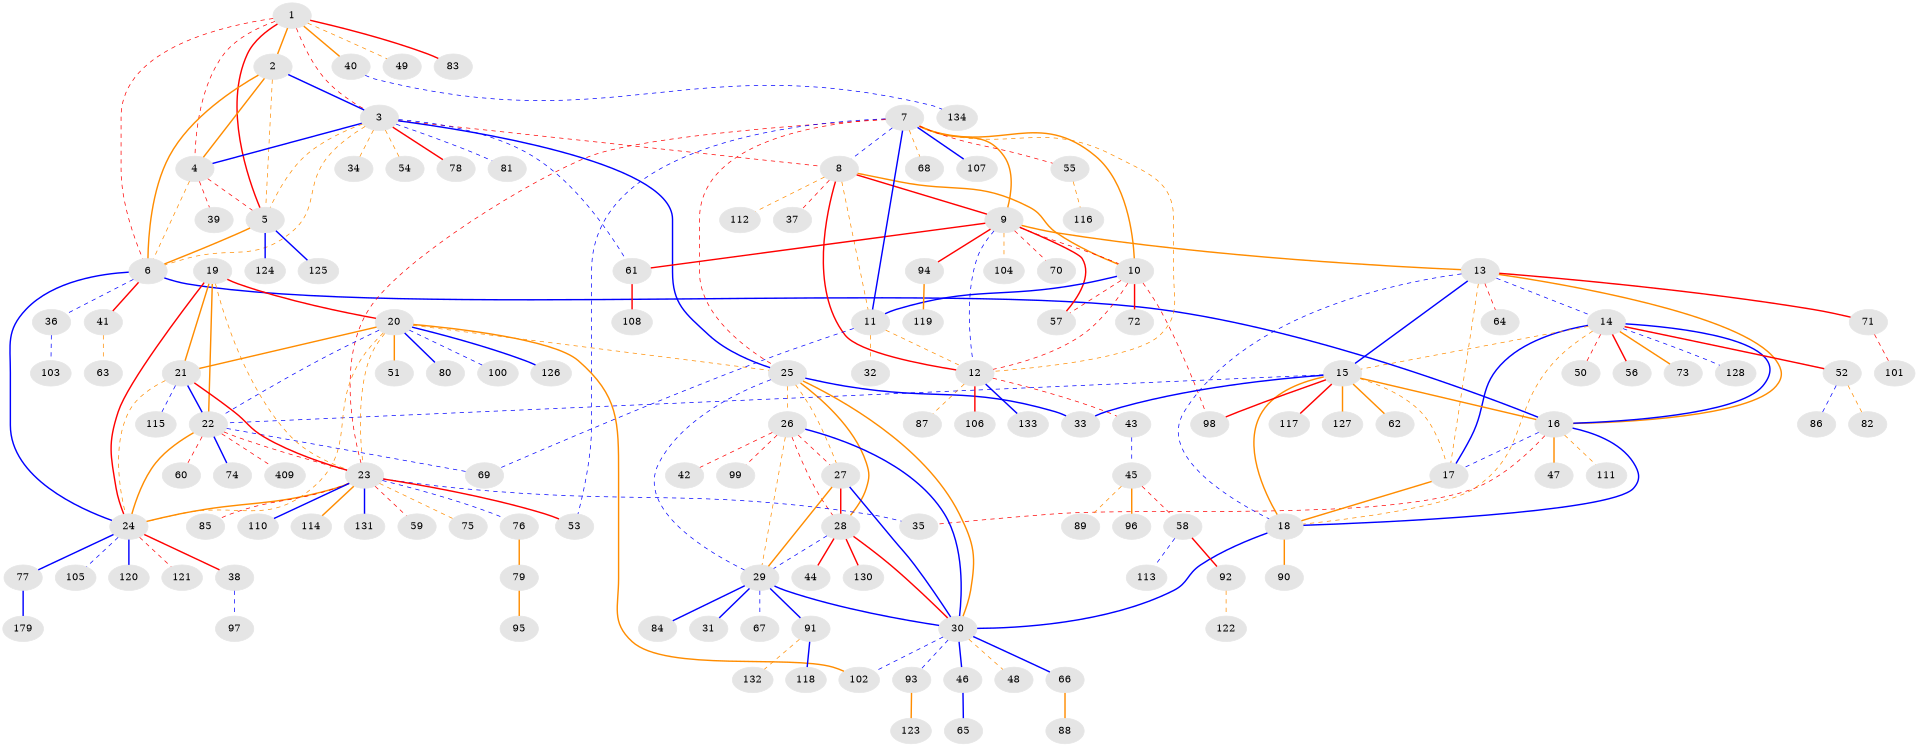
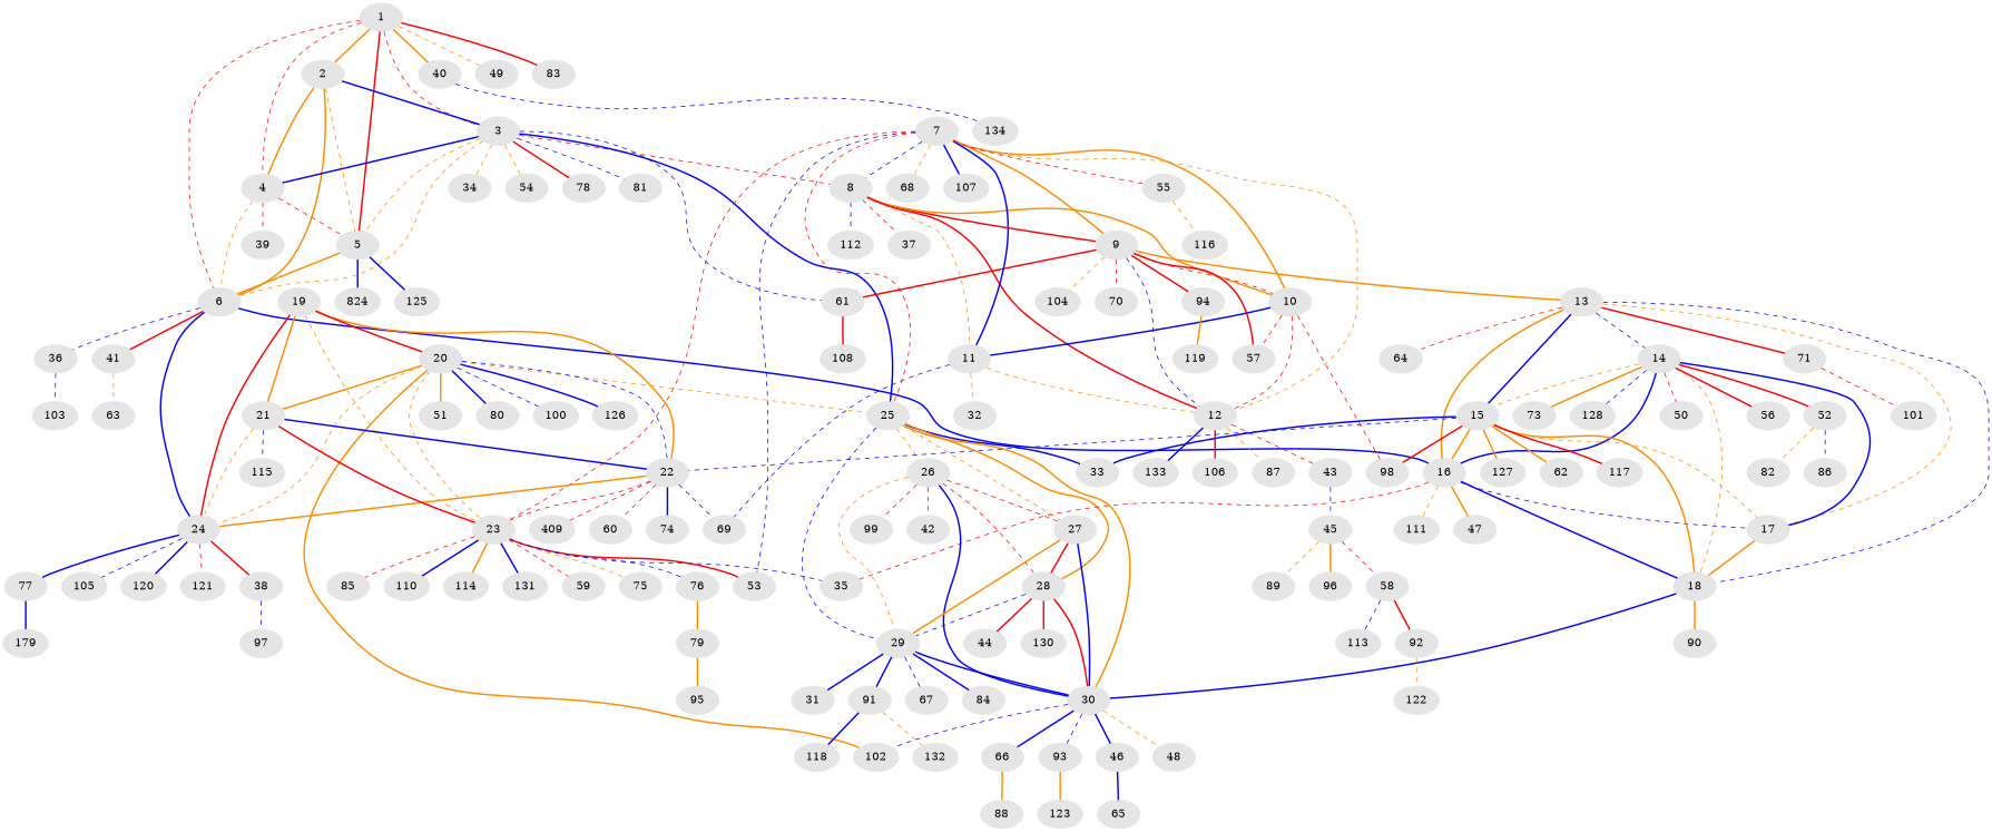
  graph {
    node [color=gray90 style=filled]
    edge [color=darkorange style=bold]
    1
    2
    3
    4
    5
    6
    40
    49
    83
    8
    25
    34
    54
    61
    78
    81
    39
-   124
+   124 [label=824]
    125
    16
    24
    36
    41
    134
    9
    10
    11
    12
    37
    112
    33
    30
    26
    27
    28
    29
    108
    17
    18
    35
    47
    111
    38
    77
    105
    120
    121
    103
    63
    7
    23
    53
    55
    68
    107
    13
    70
    94
    104
    57
-   72
    98
    32
    69
    43
    87
    106
    133
    59
    75
    76
    85
    110
    114
    131
    116
    14
    15
    64
    71
    119
    45
    50
    52
    56
    73
    128
    22
    62
    117
    127
    90
    101
    82
    86
    60
    74
    n98 [label=409]
    102
    46
    48
    66
    93
    19
    20
    21
    51
    80
    100
    126
    115
    79
    97
    n114 [label=179]
    42
    99
    44
    130
    31
    67
    84
    91
    118
    132
    65
    88
    123
    58
    89
    96
    92
    113
    122
    95
    1 -- 2
    1 -- 3 [color=red style=dashed]
    1 -- 4 [color=red style=dashed]
    1 -- 5 [color=red]
    1 -- 6 [color=red style=dashed]
    1 -- 40
    1 -- 49 [style=dashed]
    1 -- 83 [color=red]
    2 -- 3 [color=blue]
    2 -- 4
    2 -- 5 [style=dashed]
    2 -- 6
    3 -- 4 [color=blue]
    3 -- 5 [style=dashed]
    3 -- 6 [style=dashed]
    3 -- 8 [color=red style=dashed]
    3 -- 25 [color=blue]
    3 -- 34 [style=dashed]
    3 -- 54 [style=dashed]
    3 -- 61 [color=blue style=dashed]
    3 -- 78 [color=red]
    3 -- 81 [color=blue style=dashed]
    4 -- 5 [color=red style=dashed]
    4 -- 6 [style=dashed]
    4 -- 39 [color=red style=dashed]
    5 -- 6
    5 -- 124 [color=blue]
    5 -- 125 [color=blue]
    6 -- 16 [color=blue]
    6 -- 24 [color=blue]
    6 -- 36 [color=blue style=dashed]
    6 -- 41 [color=red]
    40 -- 134 [color=blue style=dashed]
    8 -- 9 [color=red]
    8 -- 10
    8 -- 11 [style=dashed]
    8 -- 12 [color=red]
    8 -- 37 [color=red style=dashed]
-   8 -- 112 [style=dashed]
+   8 -- 112 [color=blue style=dashed]
    25 -- 33 [color=blue]
    25 -- 30
    25 -- 26 [style=dashed]
    25 -- 27 [style=dashed]
    25 -- 28
    25 -- 29 [color=blue style=dashed]
    61 -- 108 [color=red]
    16 -- 17 [color=blue style=dashed]
    16 -- 18 [color=blue]
    16 -- 35 [color=red style=dashed]
    16 -- 47
    16 -- 111 [style=dashed]
    24 -- 38 [color=red]
    24 -- 77 [color=blue]
    24 -- 105 [color=blue style=dashed]
    24 -- 120 [color=blue]
    24 -- 121 [color=red style=dashed]
    36 -- 103 [color=blue style=dashed]
    41 -- 63 [style=dashed]
    9 -- 61 [color=red]
    9 -- 10 [color=red style=dashed]
    9 -- 12 [color=blue style=dashed]
    9 -- 13
    9 -- 70 [color=red style=dashed]
    9 -- 94 [color=red]
    9 -- 104 [style=dashed]
    9 -- 57 [color=red]
    10 -- 11 [color=blue]
    10 -- 12 [color=red style=dashed]
    10 -- 57 [color=red style=dashed]
-   10 -- 72 [color=red]
    10 -- 98 [color=red style=dashed]
    11 -- 12 [style=dashed]
    11 -- 32 [style=dashed]
    11 -- 69 [color=blue style=dashed]
    12 -- 43 [color=red style=dashed]
    12 -- 87 [style=dashed]
    12 -- 106 [color=red]
    12 -- 133 [color=blue]
    30 -- 102 [color=blue style=dashed]
    30 -- 46 [color=blue]
    30 -- 48 [style=dashed]
    30 -- 66 [color=blue]
    30 -- 93 [color=blue style=dashed]
    26 -- 30 [color=blue]
    26 -- 27 [color=red style=dashed]
    26 -- 28 [color=red style=dashed]
    26 -- 29 [style=dashed]
    26 -- 42 [color=red style=dashed]
    26 -- 99 [color=red style=dashed]
    27 -- 30 [color=blue]
    27 -- 28 [color=red]
    27 -- 29
    28 -- 30 [color=red]
    28 -- 29 [color=blue style=dashed]
    28 -- 44 [color=red]
    28 -- 130 [color=red]
    29 -- 30 [color=blue]
    29 -- 31 [color=blue]
    29 -- 67 [color=blue style=dashed]
    29 -- 84 [color=blue]
    29 -- 91 [color=blue]
    17 -- 18
    18 -- 30 [color=blue]
    18 -- 90
    38 -- 97 [color=blue style=dashed]
    77 -- n114 [color=blue]
    7 -- 8 [color=blue style=dashed]
    7 -- 25 [color=red style=dashed]
    7 -- 9
    7 -- 10
    7 -- 11 [color=blue]
    7 -- 12 [style=dashed]
    7 -- 23 [color=red style=dashed]
    7 -- 53 [color=blue style=dashed]
    7 -- 55 [color=red style=dashed]
    7 -- 68 [style=dashed]
    7 -- 107 [color=blue]
-   23 -- 24
    23 -- 35 [color=blue style=dashed]
    23 -- 53 [color=red]
    23 -- 59 [color=red style=dashed]
    23 -- 75 [style=dashed]
    23 -- 76 [color=blue style=dashed]
    23 -- 85 [color=red style=dashed]
    23 -- 110 [color=blue]
    23 -- 114
    23 -- 131 [color=blue]
    55 -- 116 [style=dashed]
    13 -- 16
    13 -- 17 [style=dashed]
    13 -- 18 [color=blue style=dashed]
    13 -- 14 [color=blue style=dashed]
    13 -- 15 [color=blue]
    13 -- 64 [color=red style=dashed]
    13 -- 71 [color=red]
    94 -- 119
    43 -- 45 [color=blue style=dashed]
    76 -- 79
    14 -- 16 [color=blue]
    14 -- 17 [color=blue]
    14 -- 18 [style=dashed]
    14 -- 15 [style=dashed]
    14 -- 50 [color=red style=dashed]
    14 -- 52 [color=red]
    14 -- 56 [color=red]
    14 -- 73
    14 -- 128 [color=blue style=dashed]
    15 -- 16
    15 -- 33 [color=blue]
    15 -- 17 [style=dashed]
    15 -- 18
    15 -- 98 [color=red]
    15 -- 22 [color=blue style=dashed]
    15 -- 62
    15 -- 117 [color=red]
    15 -- 127
    71 -- 101 [color=red style=dashed]
    45 -- 58 [color=red style=dashed]
    45 -- 89 [style=dashed]
    45 -- 96
    52 -- 82 [style=dashed]
    52 -- 86 [color=blue style=dashed]
    22 -- 24
    22 -- 23 [color=red style=dashed]
    22 -- 69 [color=blue style=dashed]
    22 -- 60 [color=red style=dashed]
    22 -- 74 [color=blue]
    22 -- n98 [color=red style=dashed]
    46 -- 65 [color=blue]
    66 -- 88
    93 -- 123
    19 -- 24 [color=red]
    19 -- 23 [style=dashed]
    19 -- 22
    19 -- 20 [color=red]
    19 -- 21
    20 -- 25 [style=dashed]
    20 -- 24 [style=dashed]
    20 -- 23 [style=dashed]
    20 -- 22 [color=blue style=dashed]
    20 -- 102
    20 -- 21
    20 -- 51
    20 -- 80 [color=blue]
    20 -- 100 [color=blue style=dashed]
    20 -- 126 [color=blue]
    21 -- 24 [style=dashed]
    21 -- 23 [color=red]
    21 -- 22 [color=blue]
    21 -- 115 [color=blue style=dashed]
    79 -- 95
    91 -- 118 [color=blue]
    91 -- 132 [style=dashed]
    58 -- 92 [color=red]
    58 -- 113 [color=blue style=dashed]
    92 -- 122 [style=dashed]
  }
